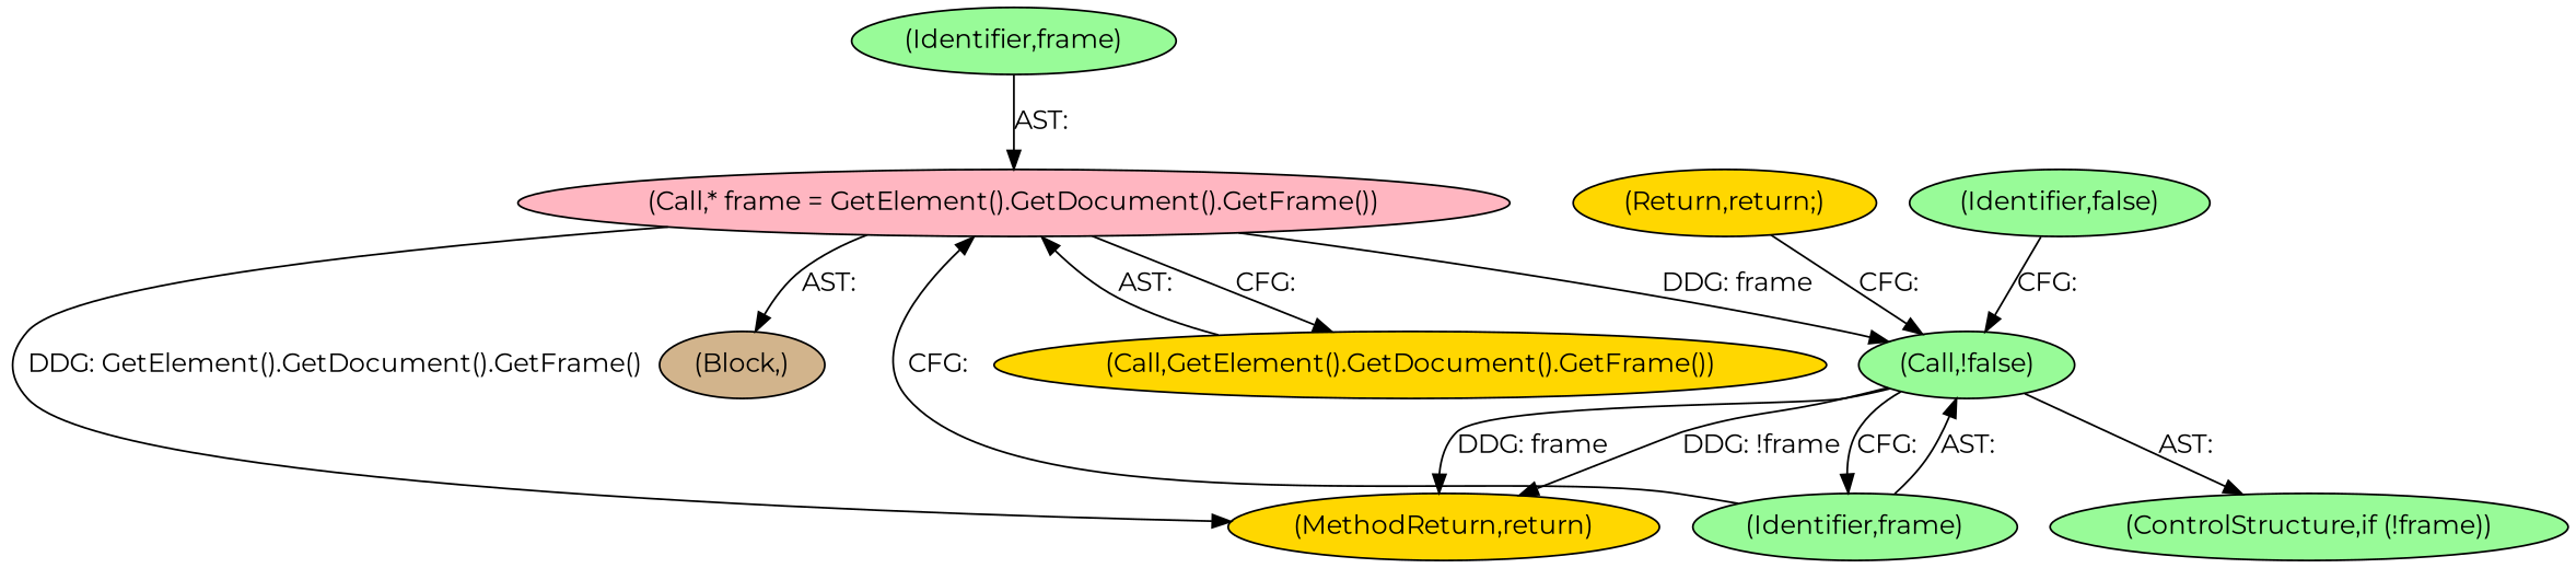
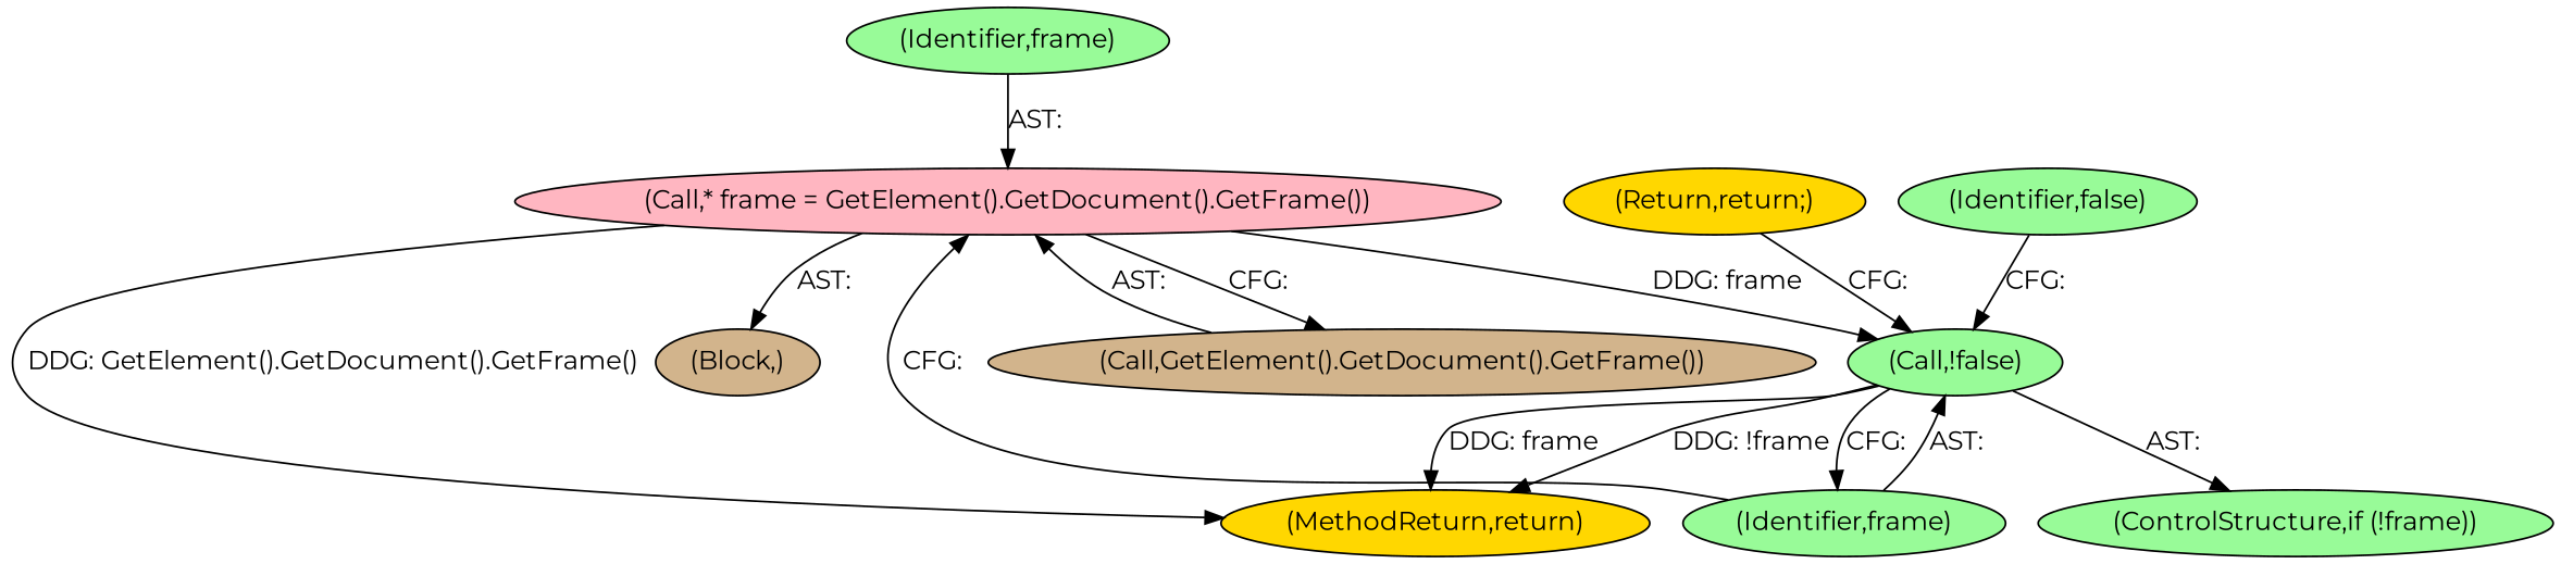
  digraph {
    fontname=Montserrat
    node [fillcolor=palegreen fontname=Montserrat style=filled]
    edge [fontname=Montserrat]
    n1 [fillcolor=lightpink label="(Call,* frame = GetElement().GetDocument().GetFrame())"]
    n2 [label="(Call,!false)"]
    n3 [fillcolor=gold label="(MethodReturn,return)"]
    n4 [fillcolor=tan label="(Block,)"]
-   n5 [fillcolor=gold label="(Call,GetElement().GetDocument().GetFrame())"]
+   n5 [fillcolor=tan label="(Call,GetElement().GetDocument().GetFrame())"]
    n6 [label="(Identifier,frame)"]
    n7 [label="(ControlStructure,if (!frame))"]
    n8 [fillcolor=gold label="(Return,return;)"]
    n9 [label="(Identifier,frame)"]
    n10 [label="(Identifier,false)"]
    n1 -> n2 [label="DDG: frame"]
    n1 -> n3 [label="DDG: GetElement().GetDocument().GetFrame()"]
    n1 -> n4 [label="AST: "]
    n1 -> n5 [label="CFG: "]
    n2 -> n3 [label="DDG: frame"]
    n2 -> n3 [label="DDG: !frame"]
    n2 -> n6 [label="CFG: "]
    n2 -> n7 [label="AST: "]
    n5 -> n1 [label="AST: "]
    n6 -> n1 [label="CFG: "]
    n6 -> n2 [label="AST: "]
    n8 -> n2 [label="CFG: "]
    n9 -> n1 [label="AST: "]
    n10 -> n2 [label="CFG: "]
  }
